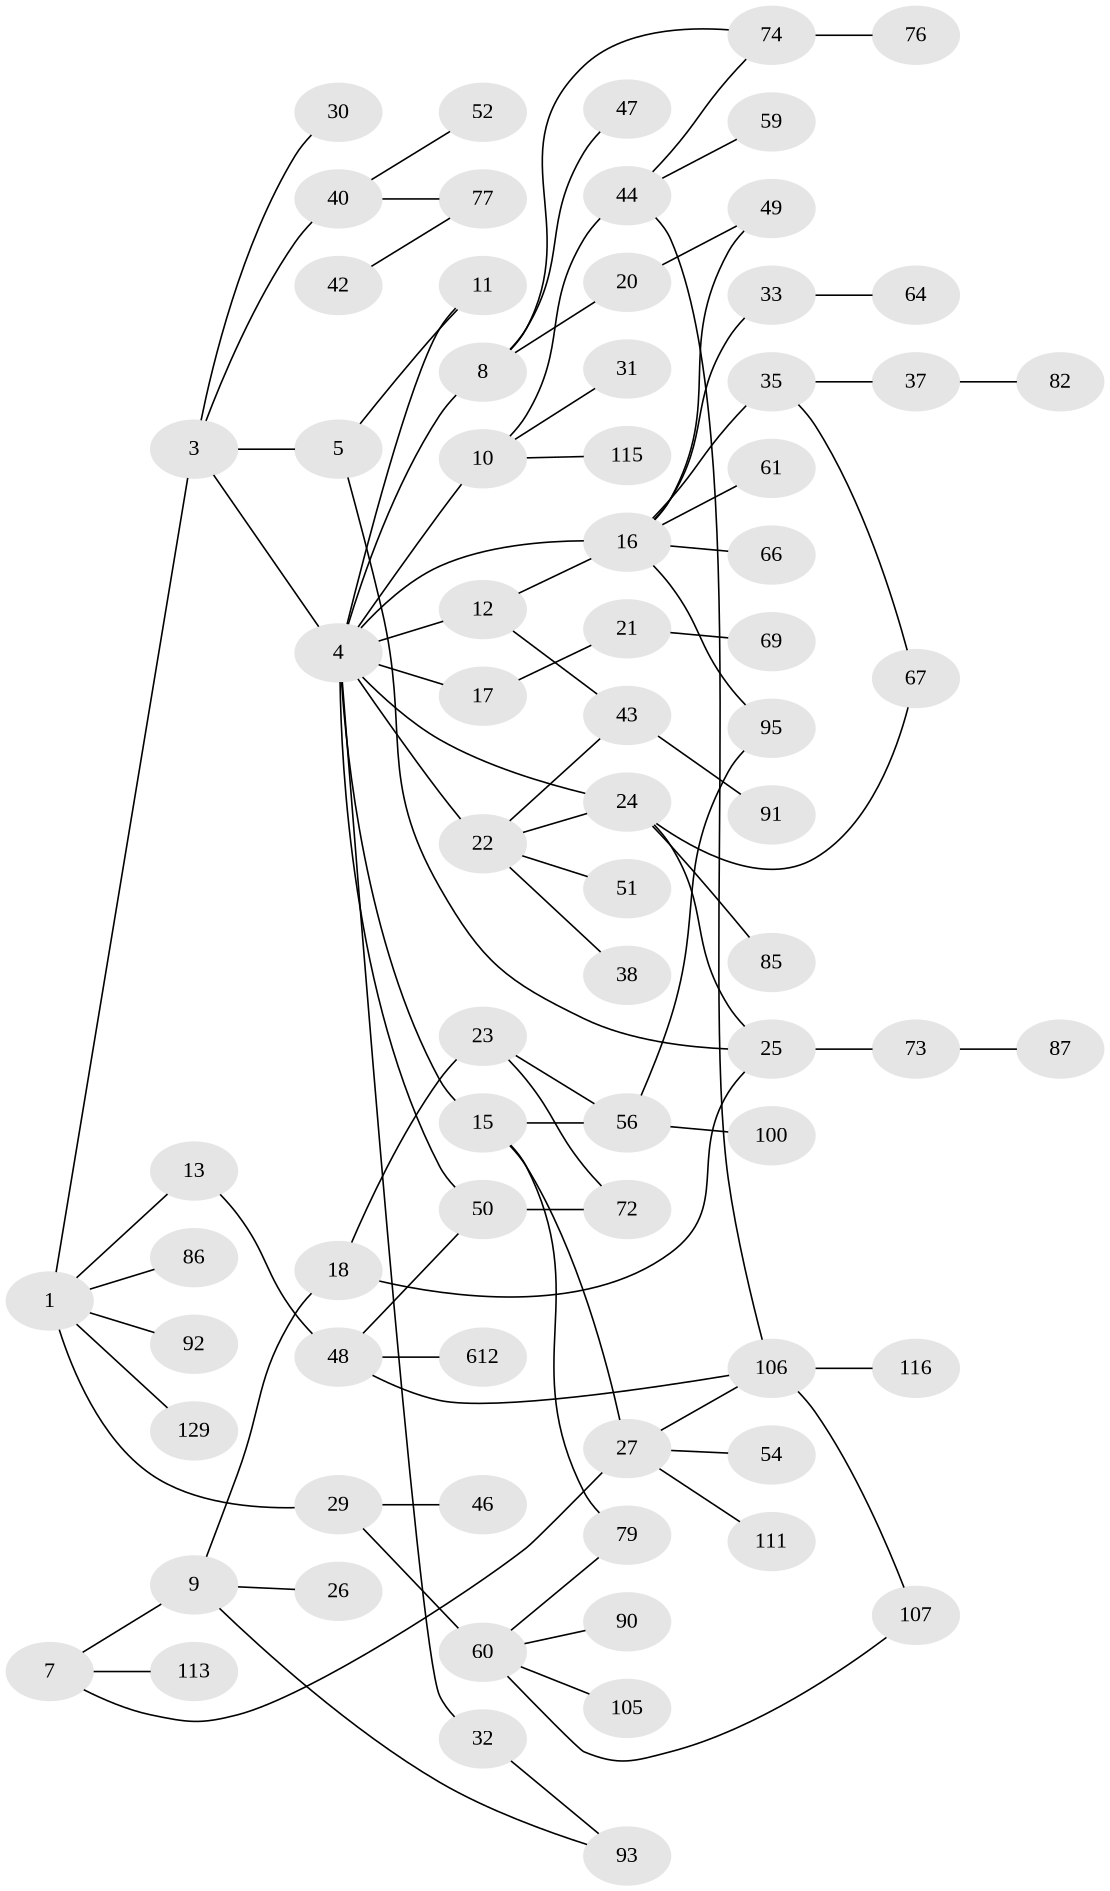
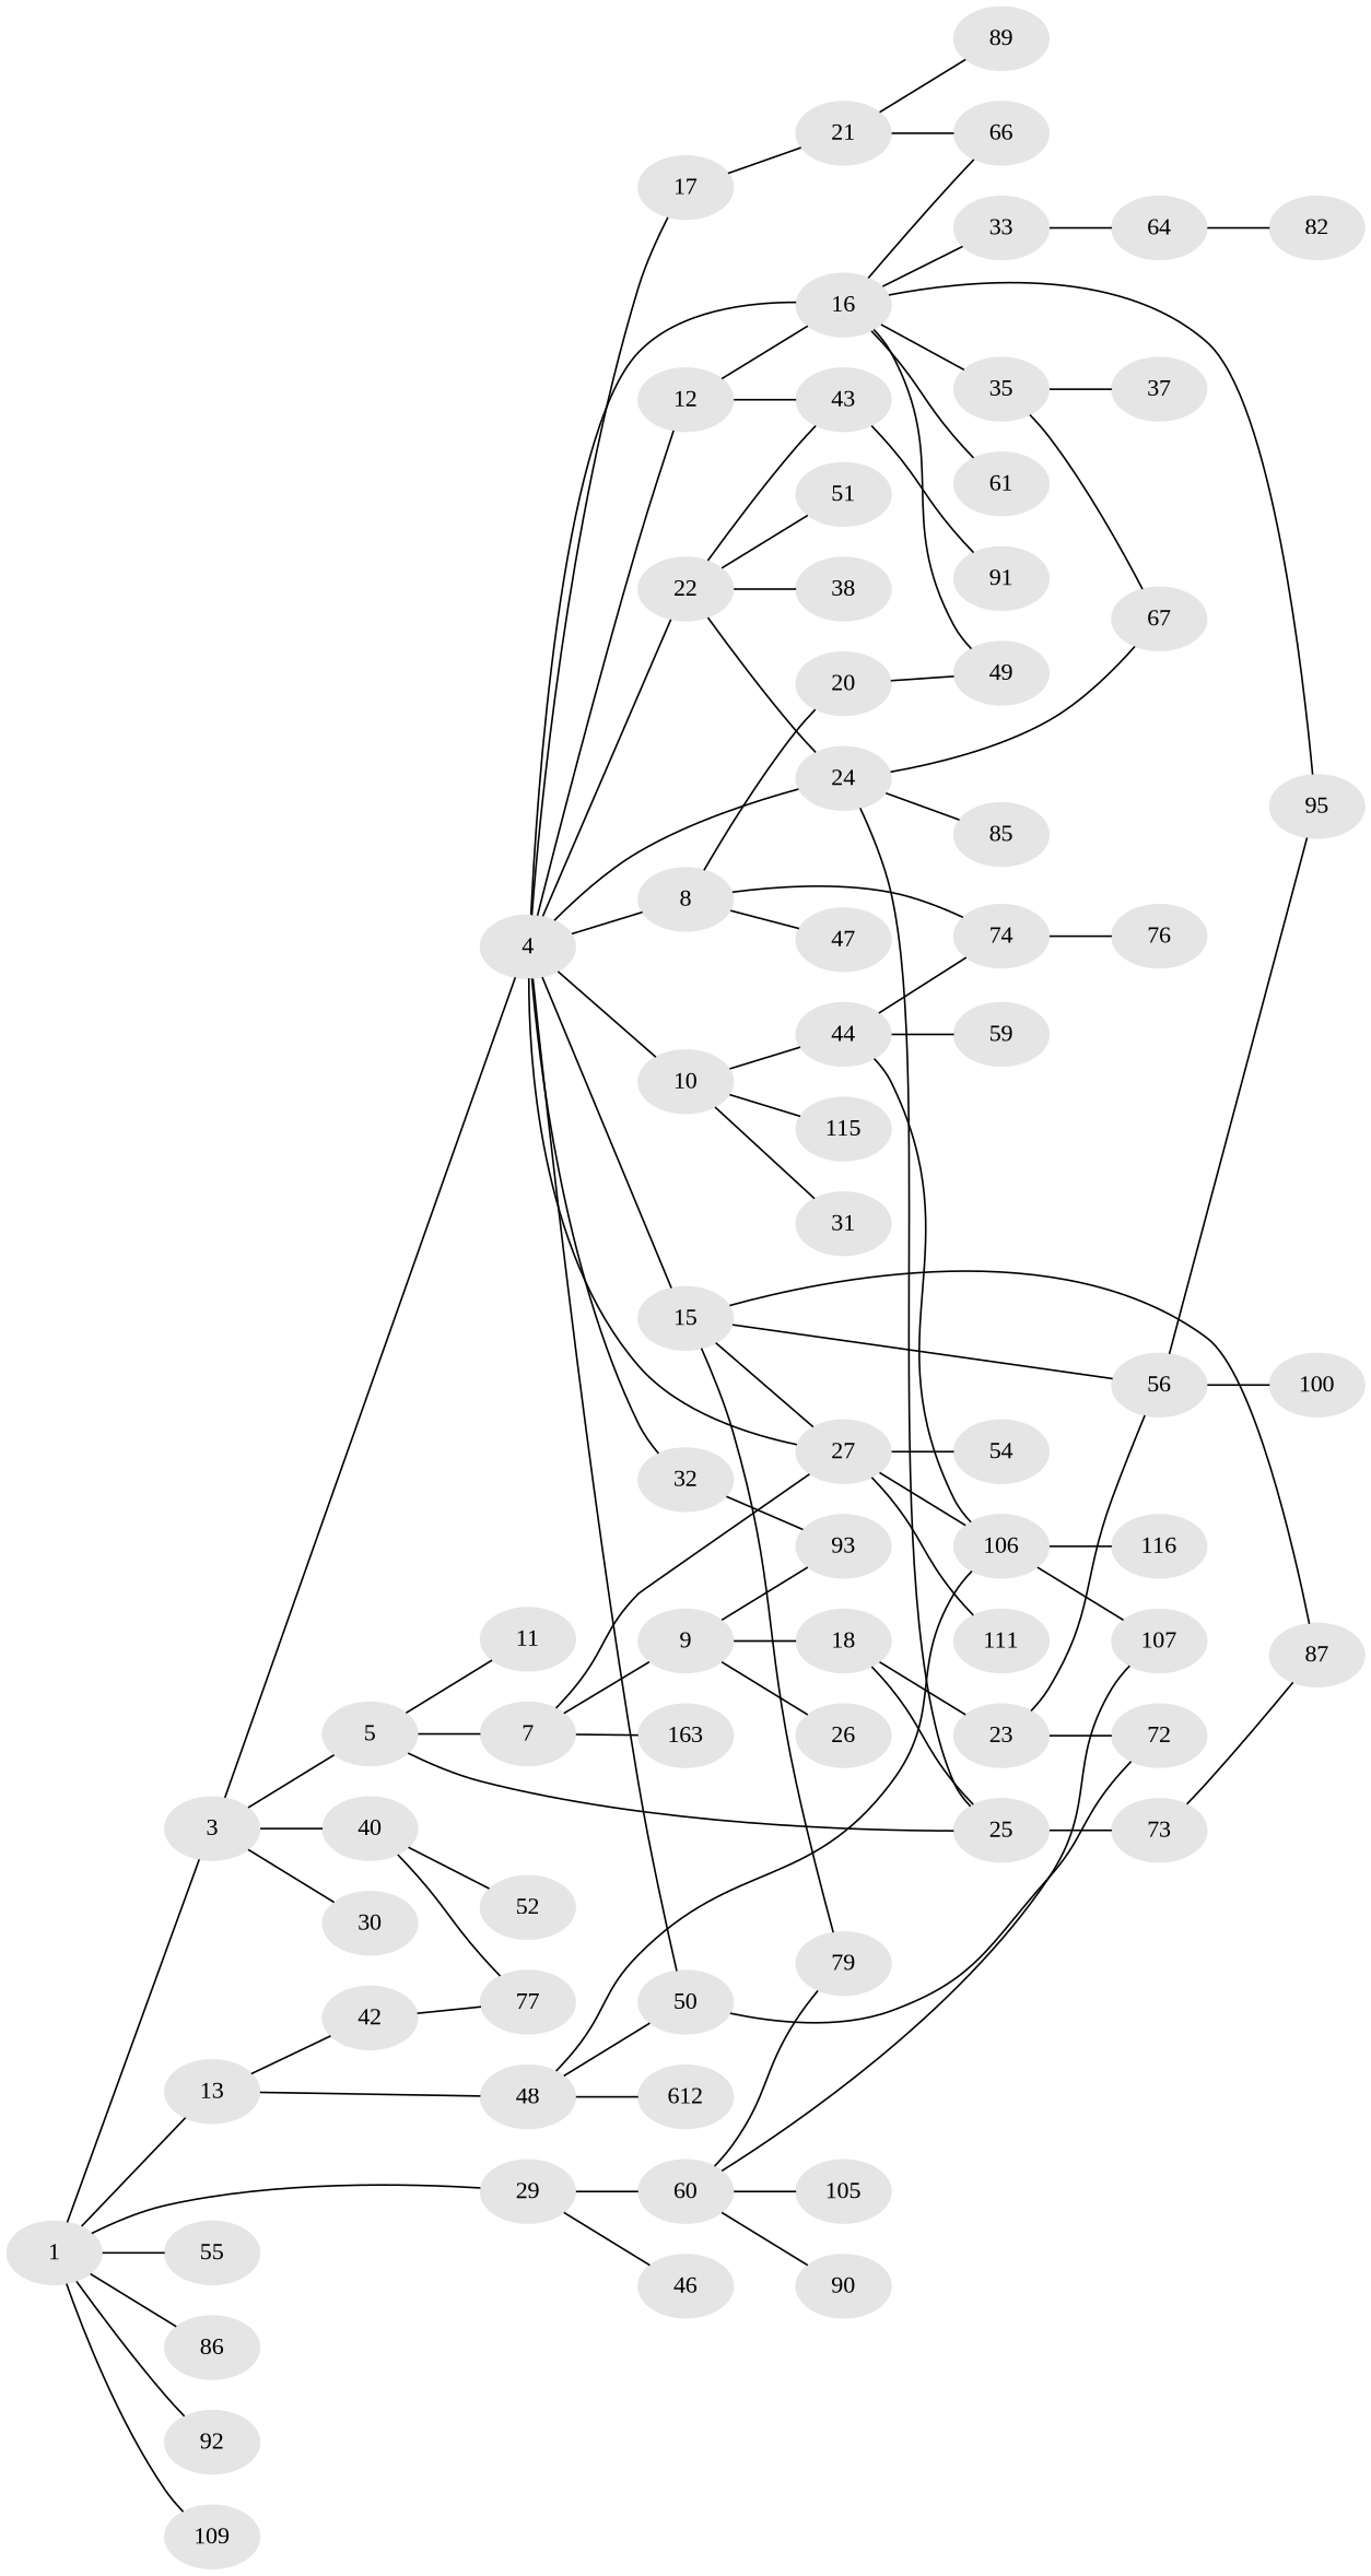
  graph {
    fontname="Liberation Serif"
    rankdir=LR
    node [color=gray90 fontname="Liberation Serif" style=filled]
    edge [fontname="Liberation Serif"]
    1 [super="+2"]
    3 [super="+14"]
    13 [super="+89"]
    29 [super="+117"]
+   55
    86
    92
-   109 [label=129]
+   109
    4 [super="+6"]
    5 [super="+101"]
    30 [super="+39"]
    40 [super="+110"]
    42 [super="+51"]
    48 [super="+58"]
    46
    60 [super="+78"]
    8 [super="+70"]
    10 [super="+41"]
    11 [super="+94"]
    12
    15 [super="+19"]
    16 [super="+28"]
    17
    22 [super="+34"]
    24 [super="+98"]
    32 [super="+65"]
    50 [super="+103"]
    7
    25 [super="+45"]
    52
    77
    20 [super="+68"]
    47 [super="+99"]
    74 [super="+118"]
    31 [super="+88"]
    44 [super="+62"]
    115
    43 [super="+53"]
    27 [super="+63"]
    56 [super="+80"]
    79
    87
    33
    35 [super="+114"]
    49 [super="+71"]
    61
    66
    95
    21 [super="+83"]
    38
    n51 [label=51]
    67
    85 [super="+96"]
    93
    72 [super="+97"]
    9 [super="+81"]
-   113
+   113 [label=163]
    73
    18
    26 [super="+108"]
    54
    n62 [label=106 super="+104"]
    111
    76
    23 [super="+36"]
    59
    91
    n68 [label=612]
    100
    64 [super="+75"]
    37
-   69 [super="+106"]
+   69 [super="+106" label=89]
    107
    116
    90
    105
    82
    1 -- 3
    1 -- 13
    1 -- 29
+   1 -- 55
    1 -- 86
    1 -- 92
    1 -- 109
    3 -- 4
    3 -- 5
    3 -- 30
    3 -- 40
+   13 -- 42
    13 -- 48
    29 -- 46
    29 -- 60
    4 -- 8
    4 -- 10
-   4 -- 11
+   4 -- 27
    4 -- 12
    4 -- 15
    4 -- 16
    4 -- 17
    4 -- 22
    4 -- 24
    4 -- 32
    4 -- 50
    5 -- 11
+   5 -- 7
    5 -- 25
    40 -- 52
    40 -- 77
    42 -- 77
    48 -- 50
    48 -- n62
    48 -- n68
    60 -- 79
    60 -- 107
    60 -- 90
    60 -- 105
    8 -- 20
    8 -- 47
    8 -- 74
    10 -- 31
    10 -- 44
    10 -- 115
    12 -- 16
    12 -- 43
    15 -- 27
    15 -- 56
    15 -- 79
+   15 -- 87
    16 -- 33
    16 -- 35
    16 -- 49
    16 -- 61
    16 -- 66
    16 -- 95
    17 -- 21
    22 -- 24
    22 -- 43
    22 -- 38
    22 -- n51
    24 -- 25
    24 -- 67
    24 -- 85
    32 -- 93
    50 -- 72
    7 -- 27
    7 -- 9
    7 -- 113
    25 -- 73
    20 -- 49
    74 -- 76
    44 -- 74
    44 -- n62
    44 -- 59
    43 -- 91
    27 -- 54
    27 -- n62
    27 -- 111
    56 -- 95
    56 -- 100
    33 -- 64
    35 -- 67
    35 -- 37
+   21 -- 66
    21 -- 69
    9 -- 93
    9 -- 18
    9 -- 26
    73 -- 87
    18 -- 25
    18 -- 23
    n62 -- 107
    n62 -- 116
    23 -- 56
    23 -- 72
-   37 -- 82
+   64 -- 82
  }
